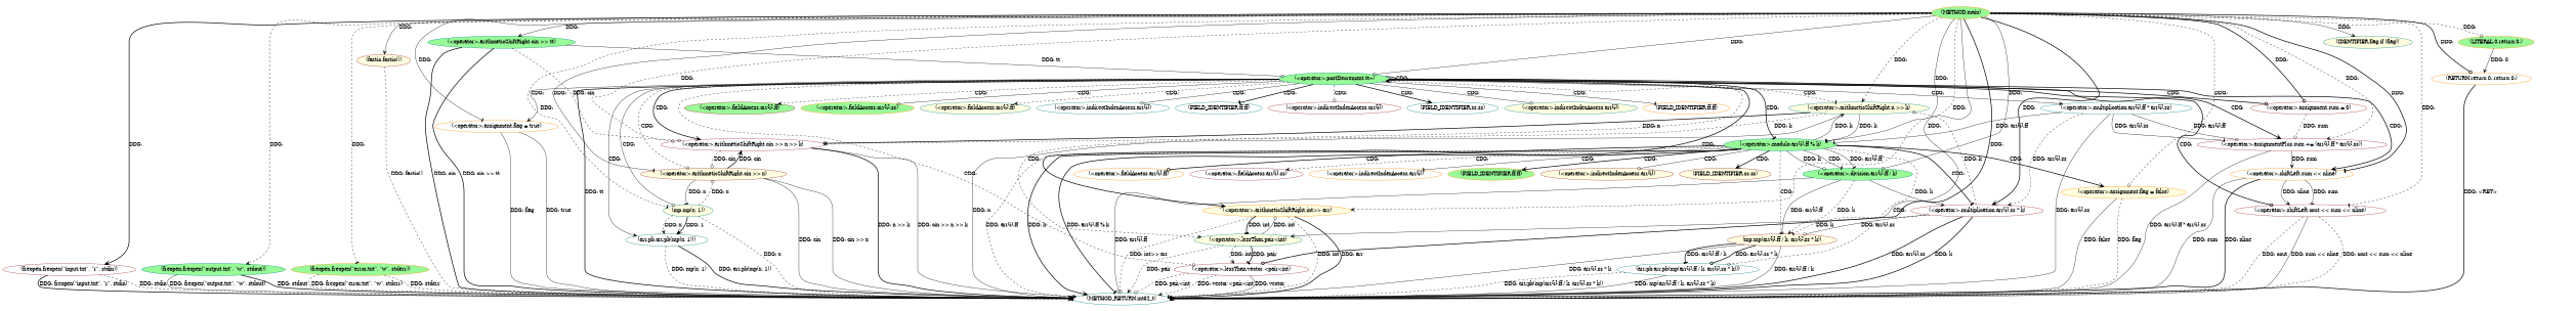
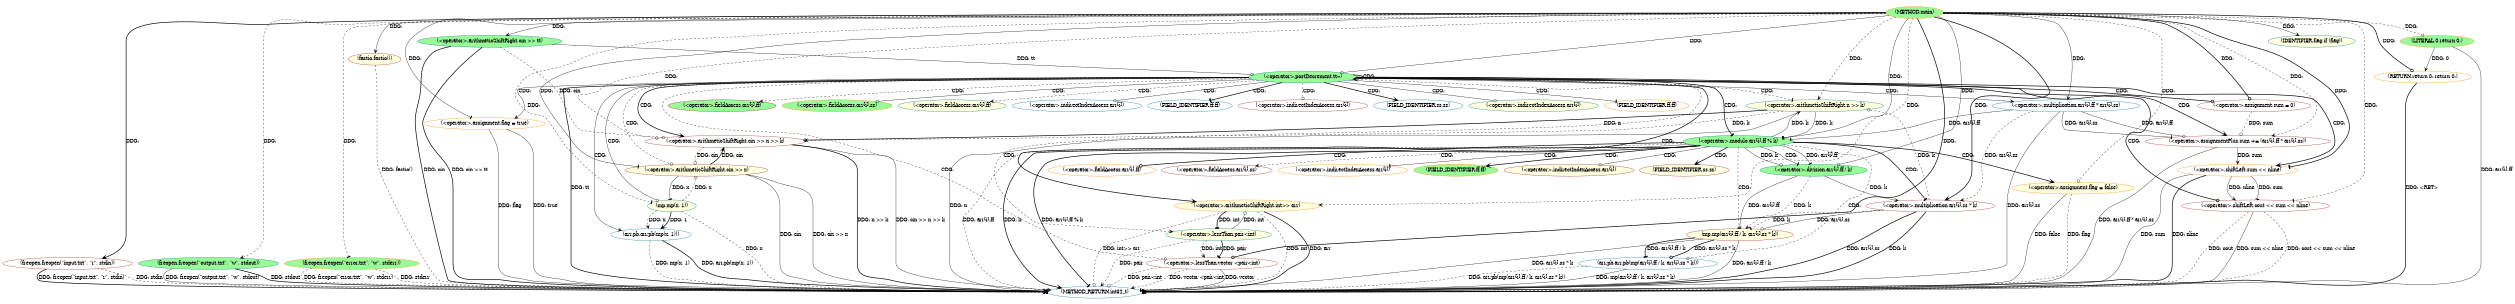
  digraph {
    node [color=teal fillcolor=white style=filled]
    edge [arrowhead=vee style=solid]
    n1 [color=darkorange fillcolor=palegreen label="(METHOD,main)"]
    n2 [color=brown label="(freopen,freopen(\"input.txt\", \"r\", stdin))"]
    n3 [fillcolor=palegreen label="(freopen,freopen(\"output.txt\", \"w\", stdout))"]
    n4 [color=darkorange fillcolor=palegreen label="(freopen,freopen(\"error.txt\", \"w\", stderr))"]
    n5 [color=brown fillcolor=lightyellow label="(fastio,fastio())"]
    n6 [fillcolor=palegreen label="(<operator>.arithmeticShiftRight,cin >> tt)"]
    n7 [color=darkorange label="(RETURN,return 0;,return 0;)"]
    n8 [fillcolor=palegreen label="(<operator>.postDecrement,tt--)"]
    n9 [color=darkorange fillcolor=palegreen label="(LITERAL,0,return 0;)"]
    n10 [color=brown label="(<operator>.assignment,sum = 0)"]
    n11 [color=brown label="(<operator>.arithmeticShiftRight,cin >> n >> k)"]
    n12 [color=darkorange label="(<operator>.assignment,flag = true)"]
    n13 [color=brown label="(<operator>.shiftLeft,cout << sum << nline)"]
    n14 [color=brown label="(<operator>.lessThan,vector <pair<int)"]
    n15 [color=darkorange fillcolor=lightyellow label="(<operator>.arithmeticShiftRight,int>> arr)"]
    n16 [color=brown fillcolor=lightyellow label="(<operator>.arithmeticShiftRight,cin >> x)"]
    n17 [color=brown label="(<operator>.assignmentPlus,sum += (arr[i].ff * arr[i].ss))"]
    n18 [fillcolor=lightyellow label="(<operator>.arithmeticShiftRight,n >> k)"]
    n19 [fillcolor=palegreen label="(<operator>.modulo,arr[i].ff % k)"]
    n20 [color=darkorange fillcolor=lightyellow label="(<operator>.assignment,flag = false)"]
    n21 [color=darkorange label="(<operator>.shiftLeft,sum << nline)"]
    n22 [fillcolor=lightyellow label="(<operator>.lessThan,pair<int)"]
    n23 [fillcolor=lightyellow label="(mp,mp(x, 1))"]
    n24 [fillcolor=lightyellow label="(IDENTIFIER,flag,if (flag))"]
    n25 [fillcolor=palegreen label="(<operator>.division,arr[i].ff / k)"]
    n26 [color=brown label="(<operator>.multiplication,arr[i].ss * k)"]
    n27 [label="(METHOD_RETURN,int32_t)"]
    n28 [label="(arr.pb,arr.pb(mp(x, 1)))"]
    n29 [label="(<operator>.multiplication,arr[i].ff * arr[i].ss)"]
    n30 [color=brown fillcolor=palegreen label="(<operator>.fieldAccess,arr[i].ff)"]
    n31 [color=darkorange fillcolor=palegreen label="(<operator>.fieldAccess,arr[i].ss)"]
    n32 [fillcolor=lightyellow label="(<operator>.fieldAccess,arr[i].ff)"]
    n33 [label="(<operator>.indirectIndexAccess,arr[i])"]
    n34 [label="(FIELD_IDENTIFIER,ff,ff)"]
    n35 [color=brown label="(<operator>.indirectIndexAccess,arr[i])"]
    n36 [label="(FIELD_IDENTIFIER,ss,ss)"]
    n37 [fillcolor=lightyellow label="(<operator>.indirectIndexAccess,arr[i])"]
    n38 [color=darkorange label="(FIELD_IDENTIFIER,ff,ff)"]
    n39 [label="(arr.pb,arr.pb(mp(arr[i].ff / k, arr[i].ss * k)))"]
    n40 [color=brown fillcolor=lightyellow label="(mp,mp(arr[i].ff / k, arr[i].ss * k))"]
    n41 [color=darkorange label="(<operator>.fieldAccess,arr[i].ff)"]
    n42 [color=brown label="(<operator>.fieldAccess,arr[i].ss)"]
    n43 [color=darkorange label="(<operator>.indirectIndexAccess,arr[i])"]
    n44 [color=darkorange fillcolor=palegreen label="(FIELD_IDENTIFIER,ff,ff)"]
    n45 [color=brown fillcolor=lightyellow label="(<operator>.indirectIndexAccess,arr[i])"]
    n46 [color=brown fillcolor=lightyellow label="(FIELD_IDENTIFIER,ss,ss)"]
    n1 -> n2 [label="DDG: " style=bold]
    n1 -> n3 [label="DDG: " style=dashed]
    n1 -> n4 [arrowhead=tee label="DDG: " style=dashed]
    n1 -> n5 [label="DDG: "]
    n1 -> n6 [label="DDG: "]
    n1 -> n7 [arrowhead=odot label="DDG: " style=bold]
    n1 -> n8 [arrowhead=odot label="DDG: "]
    n1 -> n9 [arrowhead=odot label="DDG: " style=dashed]
    n1 -> n10 [arrowhead=odot label="DDG: " style=bold]
    n1 -> n11 [arrowhead=odot label="DDG: " style=dashed]
    n1 -> n12 [arrowhead=tee label="DDG: "]
    n1 -> n13 [arrowhead=tee label="DDG: " style=dashed]
    n1 -> n14 [arrowhead=odot label="DDG: " style=bold]
    n1 -> n15 [label="DDG: " style=dashed]
    n1 -> n16 [arrowhead=tee label="DDG: "]
    n1 -> n17 [label="DDG: " style=dashed]
    n1 -> n18 [label="DDG: " style=dashed]
    n1 -> n19 [arrowhead=tee label="DDG: "]
    n1 -> n20 [arrowhead=odot label="DDG: " style=dashed]
    n1 -> n21 [arrowhead=tee label="DDG: " style=bold]
-   n1 -> n22 [label="DDG: "]
+   n1 -> n29 [label="DDG: "]
    n1 -> n23 [arrowhead=tee label="DDG: " style=dashed]
    n1 -> n24 [label="DDG: "]
    n1 -> n25 [arrowhead=odot label="DDG: "]
    n1 -> n26 [label="DDG: " style=bold]
    n2 -> n27 [arrowhead=tee label="DDG: freopen(\"input.txt\", \"r\", stdin)" style=bold]
    n2 -> n27 [label="DDG: stdin" style=dashed]
    n3 -> n27 [label="DDG: freopen(\"output.txt\", \"w\", stdout)"]
    n3 -> n27 [arrowhead=tee label="DDG: stdout" style=bold]
    n4 -> n27 [label="DDG: freopen(\"error.txt\", \"w\", stderr)" style=dashed]
    n4 -> n27 [label="DDG: stderr" style=dashed]
    n5 -> n27 [arrowhead=odot label="DDG: fastio()" style=dashed]
    n6 -> n8 [arrowhead=odot label="DDG: tt"]
    n6 -> n11 [arrowhead=odot label="DDG: cin" style=dashed]
    n6 -> n27 [arrowhead=odot label="DDG: cin" style=bold]
    n6 -> n27 [label="DDG: cin >> tt" style=bold]
    n7 -> n27 [arrowhead=odot label="DDG: <RET>" style=bold]
    n8 -> n8 [label="CDG: " style=bold]
    n8 -> n10 [arrowhead=odot label="CDG: " style=bold]
    n8 -> n11 [label="CDG: " style=bold]
    n8 -> n12 [label="CDG: "]
    n8 -> n13 [arrowhead=odot label="CDG: " style=bold]
    n8 -> n14 [arrowhead=odot label="CDG: " style=dashed]
    n8 -> n15 [label="CDG: " style=bold]
    n8 -> n16 [arrowhead=odot label="CDG: " style=dashed]
    n8 -> n17 [label="CDG: " style=bold]
    n8 -> n18 [arrowhead=tee label="CDG: " style=dashed]
    n8 -> n19 [arrowhead=tee label="CDG: " style=bold]
    n8 -> n21 [label="CDG: " style=bold]
    n8 -> n22 [label="CDG: " style=dashed]
    n8 -> n23 [arrowhead=odot label="CDG: "]
    n8 -> n27 [arrowhead=tee label="DDG: tt" style=bold]
    n8 -> n28 [label="CDG: "]
    n8 -> n29 [label="CDG: "]
    n8 -> n30 [label="CDG: " style=dashed]
    n8 -> n31 [arrowhead=odot label="CDG: "]
    n8 -> n32 [label="CDG: " style=dashed]
    n8 -> n33 [arrowhead=odot label="CDG: "]
    n8 -> n34 [arrowhead=tee label="CDG: " style=bold]
    n8 -> n35 [arrowhead=odot label="CDG: " style=dashed]
    n8 -> n36 [label="CDG: " style=bold]
    n8 -> n37 [arrowhead=odot label="CDG: "]
    n8 -> n38 [arrowhead=tee label="CDG: "]
    n9 -> n7 [label="DDG: 0"]
    n10 -> n17 [arrowhead=odot label="DDG: sum" style=dashed]
    n11 -> n16 [arrowhead=odot label="DDG: cin" style=dashed]
    n11 -> n27 [arrowhead=odot label="DDG: n >> k" style=bold]
    n11 -> n27 [label="DDG: cin >> n >> k"]
    n12 -> n27 [label="DDG: flag"]
    n12 -> n27 [arrowhead=tee label="DDG: true"]
    n13 -> n27 [arrowhead=odot label="DDG: sum << nline"]
    n13 -> n27 [label="DDG: cout << sum << nline" style=dashed]
    n13 -> n27 [label="DDG: cout" style=dashed]
    n14 -> n27 [arrowhead=odot label="DDG: pair<int" style=dashed]
    n14 -> n27 [label="DDG: vector <pair<int" style=dashed]
    n14 -> n27 [label="DDG: vector"]
    n15 -> n22 [arrowhead=tee label="DDG: int" style=bold]
    n15 -> n27 [arrowhead=odot label="DDG: int" style=dashed]
    n15 -> n27 [arrowhead=tee label="DDG: arr" style=bold]
    n15 -> n27 [arrowhead=odot label="DDG: int>> arr" style=dashed]
    n16 -> n11 [label="DDG: cin" style=bold]
    n16 -> n23 [arrowhead=tee label="DDG: x"]
    n16 -> n27 [label="DDG: cin"]
    n16 -> n27 [arrowhead=tee label="DDG: cin >> x"]
    n17 -> n21 [label="DDG: sum"]
    n17 -> n27 [arrowhead=odot label="DDG: arr[i].ff * arr[i].ss"]
    n18 -> n11 [arrowhead=odot label="DDG: n" style=bold]
    n18 -> n11 [label="DDG: k" style=dashed]
    n18 -> n19 [arrowhead=tee label="DDG: k"]
    n18 -> n27 [label="DDG: n"]
    n19 -> n18 [label="DDG: k"]
    n19 -> n20 [label="CDG: " style=bold]
    n19 -> n25 [arrowhead=tee label="DDG: arr[i].ff"]
    n19 -> n25 [arrowhead=odot label="DDG: k"]
    n19 -> n25 [arrowhead=tee label="CDG: "]
    n19 -> n26 [arrowhead=tee label="CDG: " style=bold]
    n19 -> n27 [arrowhead=odot label="DDG: arr[i].ff" style=dashed]
    n19 -> n27 [label="DDG: k" style=bold]
    n19 -> n27 [arrowhead=tee label="DDG: arr[i].ff % k" style=bold]
    n19 -> n39 [arrowhead=odot label="CDG: " style=dashed]
    n19 -> n40 [arrowhead=tee label="CDG: " style=dashed]
    n19 -> n41 [arrowhead=odot label="CDG: " style=bold]
    n19 -> n42 [label="CDG: " style=dashed]
    n19 -> n43 [arrowhead=tee label="CDG: "]
    n19 -> n44 [label="CDG: " style=bold]
    n19 -> n45 [arrowhead=odot label="CDG: "]
    n19 -> n46 [label="CDG: " style=bold]
    n20 -> n27 [label="DDG: flag" style=dashed]
    n20 -> n27 [arrowhead=tee label="DDG: false"]
    n21 -> n13 [arrowhead=tee label="DDG: sum"]
    n21 -> n13 [label="DDG: nline"]
    n21 -> n27 [arrowhead=odot label="DDG: sum"]
    n21 -> n27 [arrowhead=tee label="DDG: nline" style=bold]
    n22 -> n14 [label="DDG: int" style=dashed]
    n22 -> n14 [arrowhead=tee label="DDG: pair" style=bold]
    n22 -> n15 [arrowhead=odot label="DDG: int"]
    n22 -> n27 [label="DDG: pair" style=dashed]
    n23 -> n16 [arrowhead=odot label="DDG: x" style=dashed]
    n23 -> n27 [label="DDG: x" style=dashed]
    n23 -> n28 [label="DDG: 1" style=bold]
    n23 -> n28 [label="DDG: x" style=dashed]
    n25 -> n26 [label="DDG: k"]
-   n25 -> n27 [arrowhead=odot label="DDG: arr[i].ff"]
+   n9 -> n27 [arrowhead=odot label="DDG: arr[i].ff"]
    n25 -> n40 [label="DDG: k" style=dashed]
    n25 -> n40 [arrowhead=odot label="DDG: arr[i].ff"]
    n26 -> n18 [arrowhead=odot label="DDG: k" style=dashed]
    n26 -> n27 [arrowhead=tee label="DDG: arr[i].ss" style=bold]
    n26 -> n27 [arrowhead=odot label="DDG: k" style=bold]
    n26 -> n40 [arrowhead=odot label="DDG: arr[i].ss"]
    n26 -> n40 [arrowhead=tee label="DDG: k" style=dashed]
    n28 -> n27 [arrowhead=tee label="DDG: mp(x, 1)" style=dashed]
    n28 -> n27 [label="DDG: arr.pb(mp(x, 1))" style=bold]
    n29 -> n17 [arrowhead=tee label="DDG: arr[i].ss"]
    n29 -> n17 [arrowhead=odot label="DDG: arr[i].ff"]
    n29 -> n19 [arrowhead=tee label="DDG: arr[i].ff"]
    n29 -> n26 [label="DDG: arr[i].ss" style=dashed]
    n29 -> n27 [arrowhead=tee label="DDG: arr[i].ss"]
    n39 -> n27 [label="DDG: mp(arr[i].ff / k, arr[i].ss * k)"]
    n39 -> n27 [arrowhead=tee label="DDG: arr.pb(mp(arr[i].ff / k, arr[i].ss * k))" style=dashed]
    n40 -> n27 [arrowhead=odot label="DDG: arr[i].ff / k"]
    n40 -> n27 [arrowhead=tee label="DDG: arr[i].ss * k"]
    n40 -> n39 [arrowhead=odot label="DDG: arr[i].ss * k" style=bold]
    n40 -> n39 [arrowhead=tee label="DDG: arr[i].ff / k" style=bold]
  }
